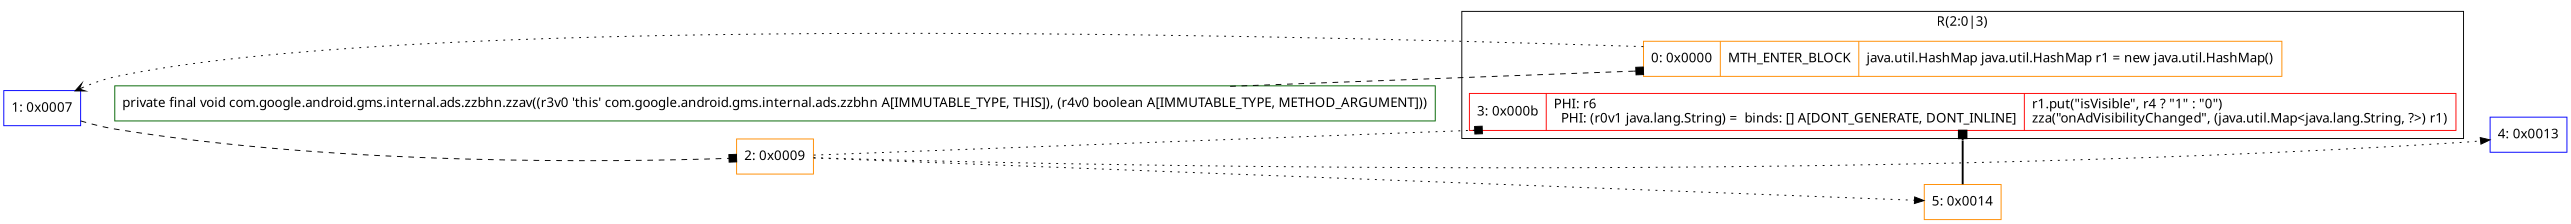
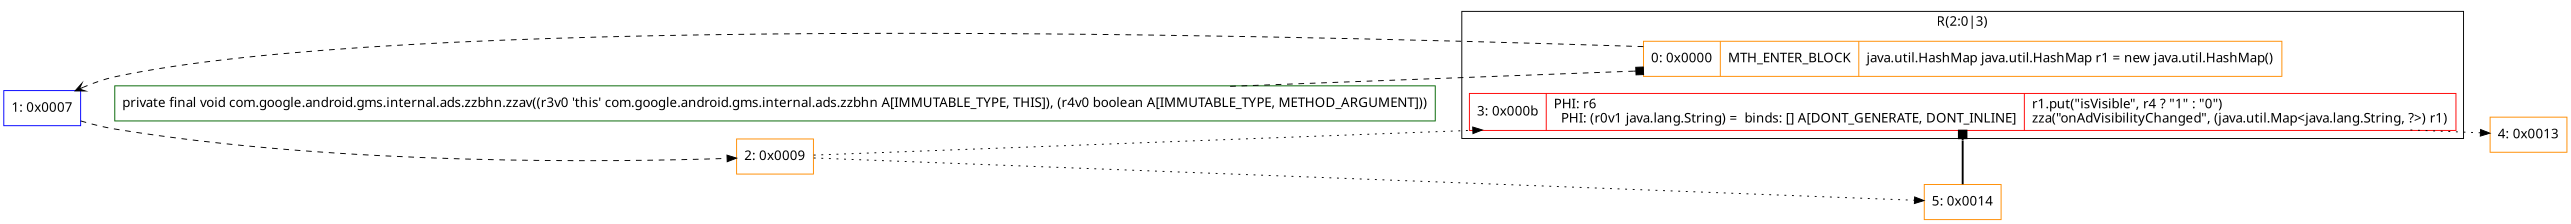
  digraph {
    fontname="Noto Sans"
    rankdir=LR
    node [color=darkorange fontname="Noto Sans" shape=record]
    edge [arrowhead=normal fontname="Noto Sans" style=dotted]
    n1 [label="{0\:\ 0x0000|MTH_ENTER_BLOCK\l|java.util.HashMap java.util.HashMap r1 = new java.util.HashMap()\l}"]
    n2 [color=red label="{3\:\ 0x000b|PHI: r6 \l  PHI: (r0v1 java.lang.String) =  binds: [] A[DONT_GENERATE, DONT_INLINE]\l|r1.put(\"isVisible\", r4 ? \"1\" : \"0\")\lzza(\"onAdVisibilityChanged\", (java.util.Map\<java.lang.String, ?\>) r1)\l}"]
    n3 [color=blue label="{1\:\ 0x0007}"]
-   n4 [color=blue label="{4\:\ 0x0013}"]
+   n4 [label="{4\:\ 0x0013}"]
    n5 [label="{2\:\ 0x0009}"]
    n6 [label="{5\:\ 0x0014}"]
    n7 [color=darkgreen label="{private final void com.google.android.gms.internal.ads.zzbhn.zzav((r3v0 'this' com.google.android.gms.internal.ads.zzbhn A[IMMUTABLE_TYPE, THIS]), (r4v0 boolean A[IMMUTABLE_TYPE, METHOD_ARGUMENT])) }"]
    subgraph cluster_1 {
      label="R(2:0|3)"
      n1
      n2
    }
-   n1 -> n3 [arrowhead=vee]
-   n5 -> n4
-   n3 -> n5 [arrowhead=box style=dashed]
-   n5 -> n2 [arrowhead=box]
+   n1 -> n3 [arrowhead=vee style=dashed]
+   n2 -> n4
+   n3 -> n5 [style=dashed]
+   n5 -> n2
    n5 -> n6
    n6 -> n2 [arrowhead=box style=bold]
    n7 -> n1 [arrowhead=box style=dashed]
  }
